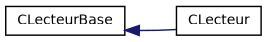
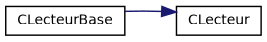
  digraph {
    rankdir=LR
    node [color=black fillcolor=white fontname=Helvetica fontsize=10 shape=record style=filled]
    n1 [height=0.2 label=CLecteurBase width=0.4]
    n2 [height=0.2 label=CLecteur width=0.4]
-   n1 -> n2 [color=midnightblue dir=back fontname=Helvetica fontsize=10 labelfontname=Helvetica labelfontsize=10 style=solid]
+   n2 -> n1 [color=midnightblue dir=back fontname=Helvetica fontsize=10 labelfontname=Helvetica labelfontsize=10 style=solid]
  }
